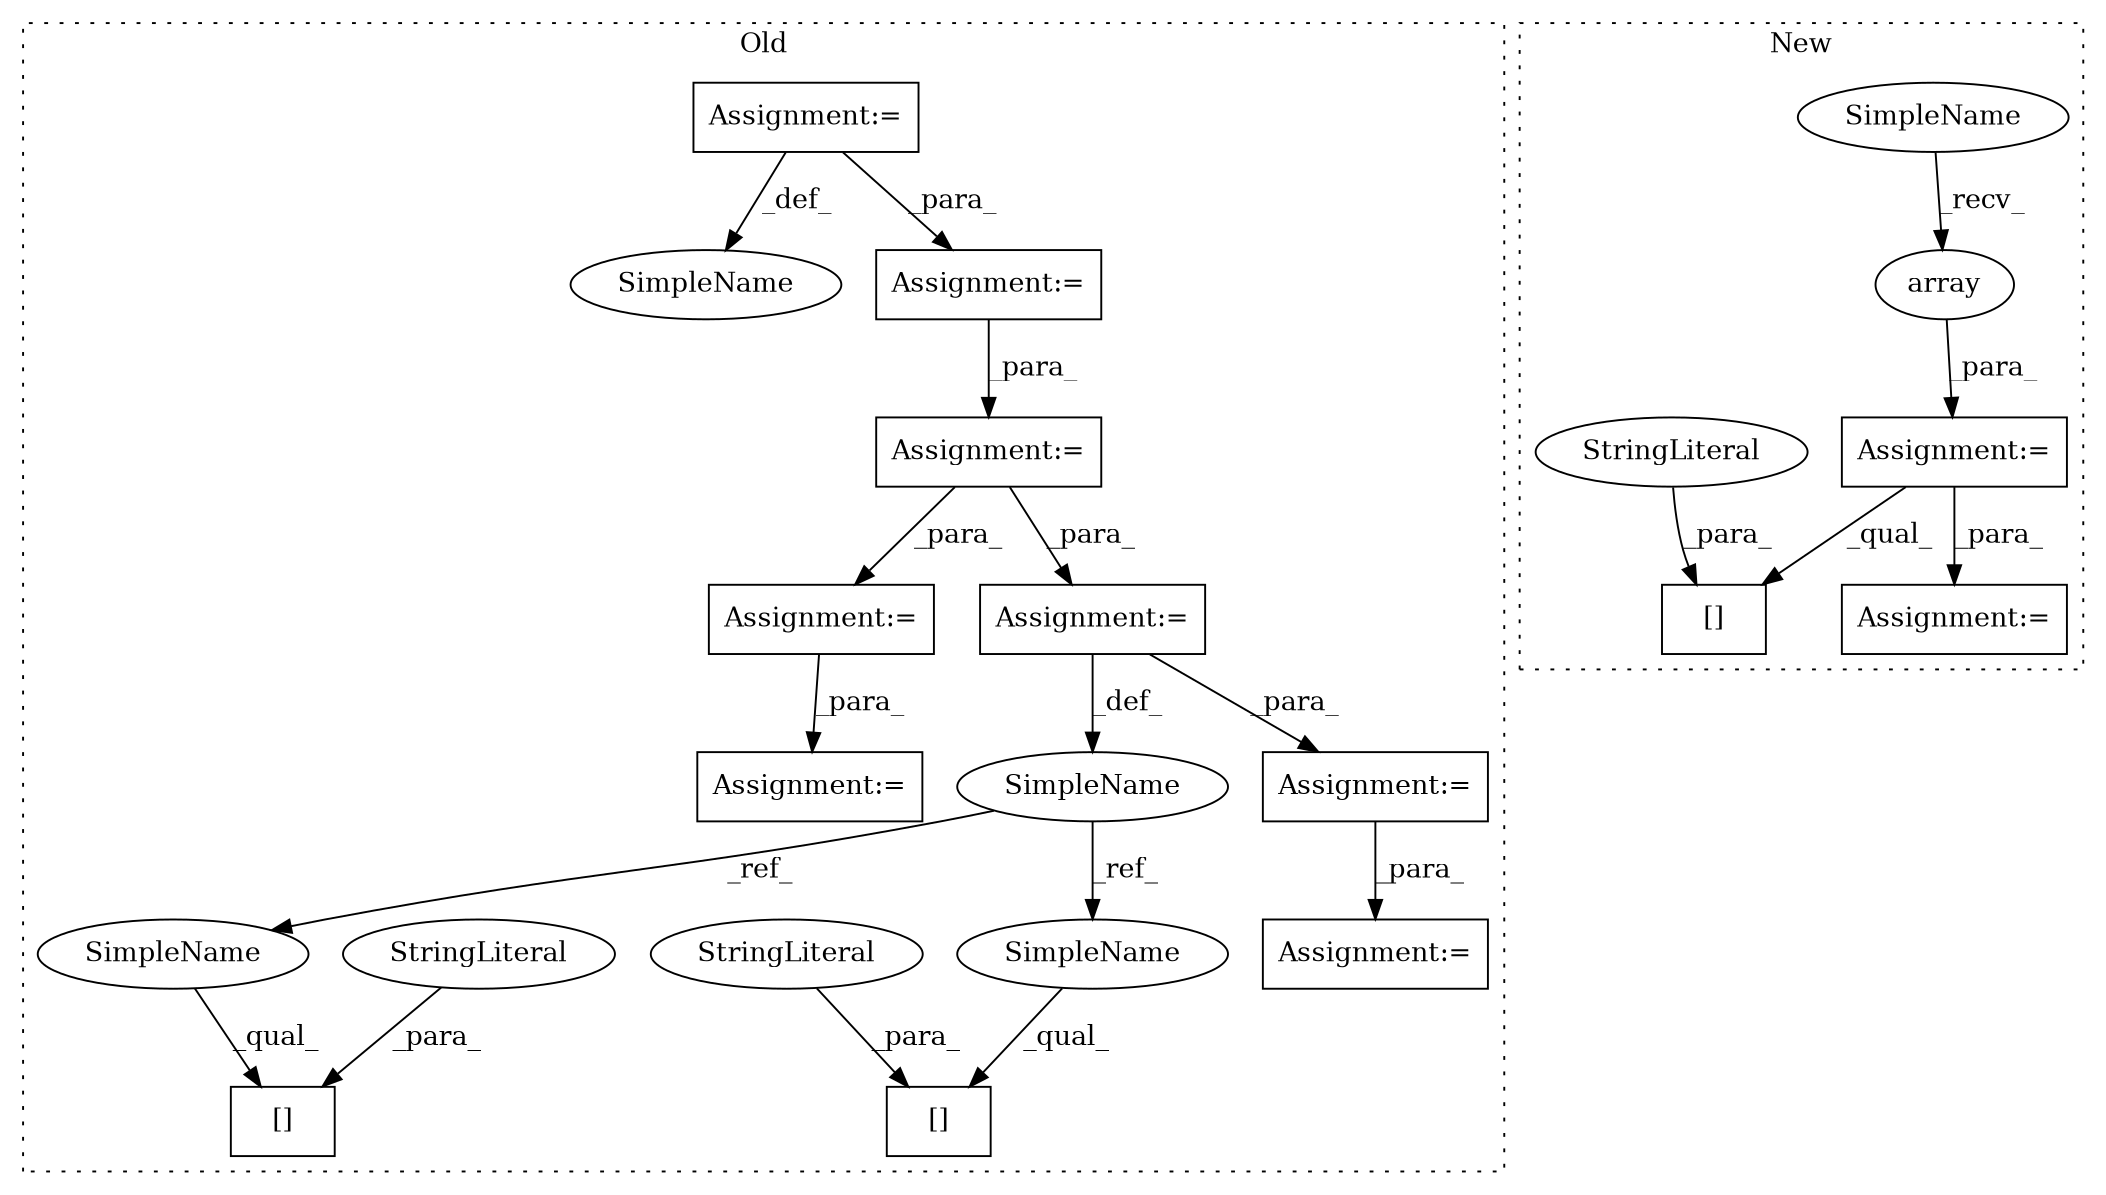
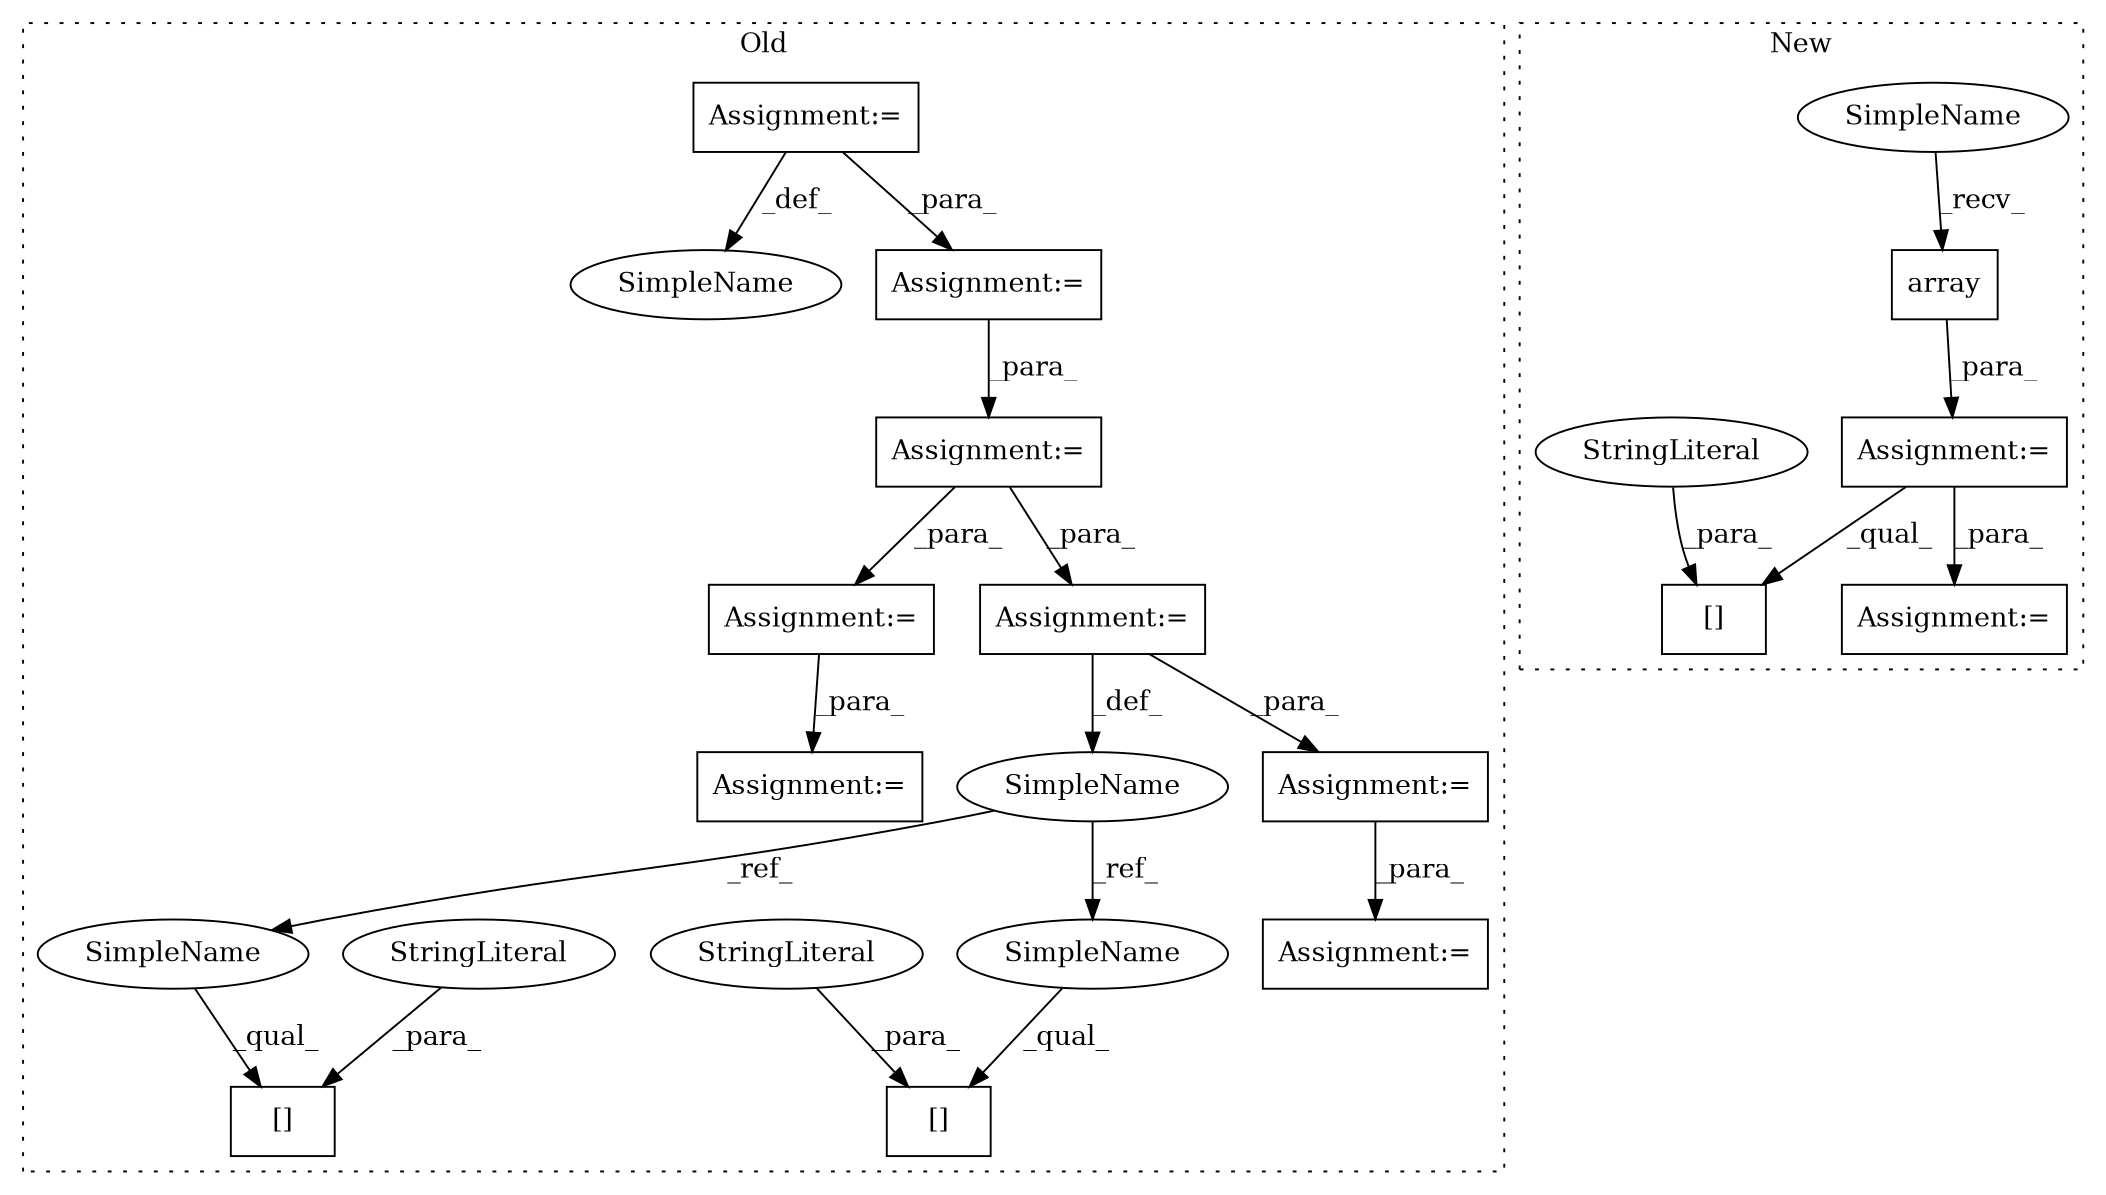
  digraph {
    node [a=7 l=1 shape=box]
    n1 [a=42 l=11 label=SimpleName s=4799 shape=ellipse]
    n2 [label="Assignment:=" s=4810]
    n3 [l="53,2" label="Assignment:=" s="5964,6064"]
    n4 [l="53,2" label="Assignment:=" s="6448,6548"]
    n5 [label="Assignment:=" s=4948]
    n6 [label="Assignment:=" s=4896]
    n7 [label="Assignment:=" s=6416]
    n8 [label="Assignment:=" s=4975]
    n9 [label="Assignment:=" s=5931]
    n10 [a=2 l="9,1" label="[]" s="5132,5151"]
    n11 [a=45 l=10 label=StringLiteral s=5141 shape=ellipse]
    n12 [a=2 l="9,1" label="[]" s="5557,5576"]
    n13 [a=42 l=8 label=SimpleName s=4967 shape=ellipse]
    n14 [a=45 l=10 label=StringLiteral s=5566 shape=ellipse]
    n15 [a=42 l=8 label=SimpleName s=5557 shape=ellipse]
    n16 [a=42 l=8 label=SimpleName s=5132 shape=ellipse]
    n17 [a=42 l=5 label=SimpleName s=4689 shape=ellipse]
-   n18 [a=32 l="6,1" label=array s="4695,4714" shape=ellipse]
+   n18 [a=32 l="6,1" label=array s="4695,4714"]
    n19 [a=2 l="9,1" label="[]" s="4777,4814"]
    n20 [a=45 l=28 label=StringLiteral s=4786 shape=ellipse]
    n21 [label="Assignment:=" s=4828]
    n22 [label="Assignment:=" s=4688]
    subgraph cluster_1 {
      label=Old
      style=dotted
      n1
      n2
      n3
      n4
      n5
      n6
      n7
      n8
      n9
      n10
      n11
      n12
      n13
      n14
      n15
      n16
    }
    subgraph cluster_2 {
      label=New
      style=dotted
      n17
      n18
      n19
      n20
      n21
      n22
    }
    n2 -> n1 [label=_def_]
    n2 -> n6 [label=_para_]
    n5 -> n7 [label=_para_]
    n5 -> n8 [label=_para_]
    n6 -> n5 [label=_para_]
    n7 -> n4 [label=_para_]
    n8 -> n9 [label=_para_]
    n8 -> n13 [label=_def_]
    n9 -> n3 [label=_para_]
    n11 -> n10 [label=_para_]
    n13 -> n15 [label=_ref_]
    n13 -> n16 [label=_ref_]
    n14 -> n12 [label=_para_]
    n15 -> n12 [label=_qual_]
    n16 -> n10 [label=_qual_]
    n17 -> n18 [label=_recv_]
    n18 -> n22 [label=_para_]
    n20 -> n19 [label=_para_]
    n22 -> n19 [label=_qual_]
    n22 -> n21 [label=_para_]
  }
